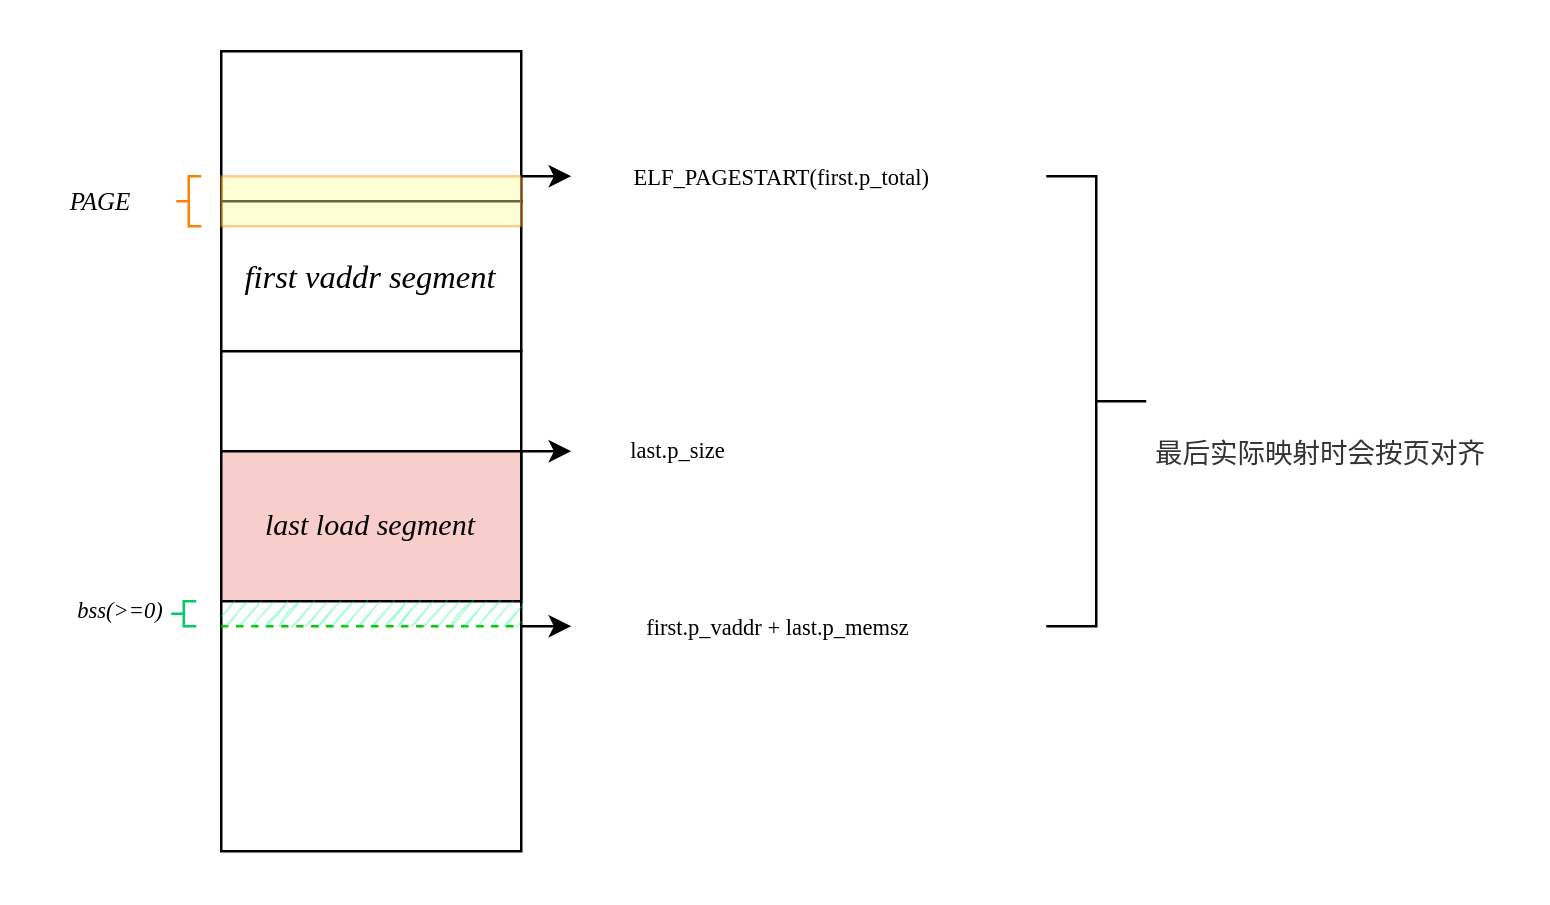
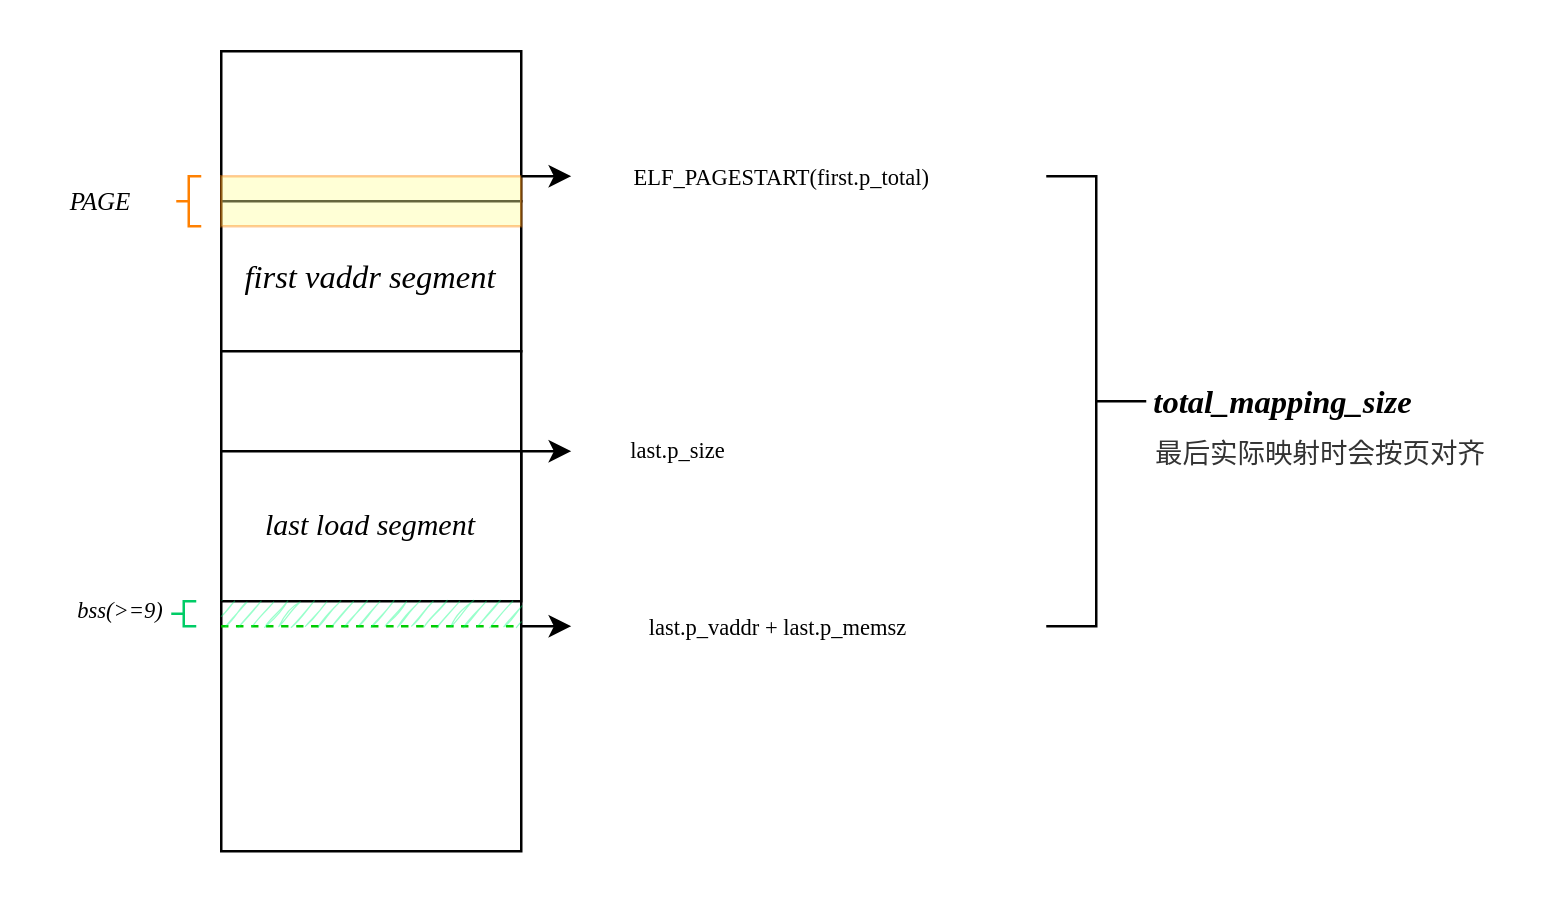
  <mxCell id="0" />
  <mxCell id="1" parent="0" />
  <mxCell id="2" value="" style="rounded=0;whiteSpace=wrap;html=1;" parent="1" vertex="1"><mxGeometry x="88" y="20" width="120" height="60" as="geometry" /></mxCell>
  <mxCell id="3" value="first vaddr segment" style="rounded=0;whiteSpace=wrap;html=1;fontStyle=2;fontFamily=Comic Sans MS;fontSize=13;" parent="1" vertex="1"><mxGeometry x="88" y="80" width="120" height="60" as="geometry" /></mxCell>
  <mxCell id="4" value="" style="rounded=0;whiteSpace=wrap;html=1;" parent="1" vertex="1"><mxGeometry x="88" y="140" width="120" height="200" as="geometry" /></mxCell>
- <mxCell id="5" value="&lt;span style=&quot;font-family: &amp;quot;comic sans ms&amp;quot;; font-size: 12px; font-style: italic;&quot;&gt;last load segment&lt;/span&gt;" style="rounded=0;whiteSpace=wrap;html=1;fontSize=12;fillColor=#f8cecc;" parent="1" vertex="1"><mxGeometry x="88" y="180" width="120" height="60" as="geometry" /></mxCell>
+ <mxCell id="5" value="&lt;span style=&quot;font-family: &amp;quot;comic sans ms&amp;quot;; font-size: 12px; font-style: italic;&quot;&gt;last load segment&lt;/span&gt;" style="rounded=0;whiteSpace=wrap;html=1;fontSize=12;" parent="1" vertex="1"><mxGeometry x="88" y="180" width="120" height="60" as="geometry" /></mxCell>
  <mxCell id="6" value="&lt;font face=&quot;Monaco&quot; style=&quot;font-size: 9px;&quot;&gt;last.p_size&lt;/font&gt;" style="text;html=1;strokeColor=none;fillColor=none;align=center;verticalAlign=middle;whiteSpace=wrap;rounded=0;fontFamily=Comic Sans MS;fontSize=9;" parent="1" vertex="1"><mxGeometry x="225.5" y="170" width="90" height="20" as="geometry" /></mxCell>
  <mxCell id="7" value="" style="endArrow=classic;html=1;fontFamily=Comic Sans MS;fontSize=14;" parent="1" edge="1"><mxGeometry width="50" height="50" relative="1" as="geometry"><mxPoint x="208" y="180" as="sourcePoint" /><mxPoint x="228" y="180" as="targetPoint" /></mxGeometry></mxCell>
- <mxCell id="8" value="&lt;font face=&quot;Monaco&quot; style=&quot;font-size: 9px&quot;&gt;first.p_vaddr + last.p_memsz&lt;/font&gt;" style="text;html=1;strokeColor=none;fillColor=none;align=center;verticalAlign=middle;whiteSpace=wrap;rounded=0;fontFamily=Comic Sans MS;fontSize=14;" parent="1" vertex="1"><mxGeometry x="225.5" y="240" width="170" height="20" as="geometry" /></mxCell>
+ <mxCell id="8" value="&lt;font face=&quot;Monaco&quot; style=&quot;font-size: 9px&quot;&gt;last.p_vaddr + last.p_memsz&lt;/font&gt;" style="text;html=1;strokeColor=none;fillColor=none;align=center;verticalAlign=middle;whiteSpace=wrap;rounded=0;fontFamily=Comic Sans MS;fontSize=14;" parent="1" vertex="1"><mxGeometry x="225.5" y="240" width="170" height="20" as="geometry" /></mxCell>
  <mxCell id="9" value="" style="endArrow=classic;html=1;fontFamily=Comic Sans MS;fontSize=14;" parent="1" edge="1"><mxGeometry width="50" height="50" relative="1" as="geometry"><mxPoint x="208" y="250" as="sourcePoint" /><mxPoint x="228" y="250" as="targetPoint" /></mxGeometry></mxCell>
  <mxCell id="10" value="" style="endArrow=none;html=1;fontFamily=Comic Sans MS;fontSize=14;dashed=1;curved=1;strokeColor=#00CC00;" parent="1" edge="1"><mxGeometry width="50" height="50" relative="1" as="geometry"><mxPoint x="88" y="250" as="sourcePoint" /><mxPoint x="208" y="250" as="targetPoint" /></mxGeometry></mxCell>
  <mxCell id="11" value="" style="strokeWidth=1;html=1;shape=mxgraph.flowchart.annotation_2;align=left;labelPosition=right;pointerEvents=1;fontFamily=Comic Sans MS;fontSize=14;strokeColor=#00CC66;" parent="1" vertex="1"><mxGeometry x="68" y="240" width="10" height="10" as="geometry" /></mxCell>
- <mxCell id="12" value="&lt;font style=&quot;font-size: 9px&quot;&gt;&lt;i&gt;bss(&amp;gt;=0)&lt;/i&gt;&lt;/font&gt;" style="text;html=1;strokeColor=none;fillColor=none;align=center;verticalAlign=middle;whiteSpace=wrap;rounded=0;fontFamily=Comic Sans MS;fontSize=14;" parent="1" vertex="1"><mxGeometry x="28" y="235" width="40" height="15" as="geometry" /></mxCell>
+ <mxCell id="12" value="&lt;font style=&quot;font-size: 9px&quot;&gt;&lt;i&gt;bss(&amp;gt;=9)&lt;/i&gt;&lt;/font&gt;" style="text;html=1;strokeColor=none;fillColor=none;align=center;verticalAlign=middle;whiteSpace=wrap;rounded=0;fontFamily=Comic Sans MS;fontSize=14;" parent="1" vertex="1"><mxGeometry x="28" y="235" width="40" height="15" as="geometry" /></mxCell>
  <mxCell id="13" value="" style="rounded=0;whiteSpace=wrap;html=1;strokeWidth=1;strokeColor=none;opacity=40;glass=0;sketch=1;fillStyle=hachure;shadow=0;fillColor=#00FF80;" parent="1" vertex="1"><mxGeometry x="88" y="240" width="120" height="10" as="geometry" /></mxCell>
  <mxCell id="14" value="" style="rounded=0;whiteSpace=wrap;html=1;strokeWidth=1;opacity=40;fillColor=#FFFF99;strokeColor=#FF8000;" parent="1" vertex="1"><mxGeometry x="88" y="70" width="120" height="20" as="geometry" /></mxCell>
  <mxCell id="15" value="&lt;font face=&quot;Monaco&quot; style=&quot;font-size: 9px&quot;&gt;ELF_PAGESTART(first.p_total)&lt;/font&gt;" style="text;html=1;strokeColor=none;fillColor=none;align=center;verticalAlign=middle;whiteSpace=wrap;rounded=0;fontFamily=Comic Sans MS;fontSize=14;" parent="1" vertex="1"><mxGeometry x="225.5" y="60" width="172.5" height="20" as="geometry" /></mxCell>
  <mxCell id="16" value="" style="endArrow=classic;html=1;fontFamily=Comic Sans MS;fontSize=14;" parent="1" edge="1"><mxGeometry width="50" height="50" relative="1" as="geometry"><mxPoint x="208" y="70" as="sourcePoint" /><mxPoint x="228" y="70" as="targetPoint" /></mxGeometry></mxCell>
  <mxCell id="17" value="" style="strokeWidth=1;html=1;shape=mxgraph.flowchart.annotation_2;align=left;labelPosition=right;pointerEvents=1;fontFamily=Comic Sans MS;fontSize=14;strokeColor=#FF8000;" parent="1" vertex="1"><mxGeometry x="70" y="70" width="10" height="20" as="geometry" /></mxCell>
  <mxCell id="18" value="&lt;font size=&quot;1&quot; face=&quot;Georgia&quot;&gt;&lt;i&gt;PAGE&lt;/i&gt;&lt;/font&gt;" style="text;html=1;strokeColor=none;fillColor=none;align=center;verticalAlign=middle;whiteSpace=wrap;rounded=0;fontFamily=Comic Sans MS;fontSize=14;" parent="1" vertex="1"><mxGeometry x="20" y="72.5" width="40" height="15" as="geometry" /></mxCell>
  <mxCell id="19" value="" style="strokeWidth=1;html=1;shape=mxgraph.flowchart.annotation_2;align=left;labelPosition=right;pointerEvents=1;fillColor=#FFFF99;fontFamily=Comic Sans MS;fontSize=9;rotation=-180;" parent="1" vertex="1"><mxGeometry x="418" y="70" width="40" height="180" as="geometry" /></mxCell>
+ <mxCell id="20" value="total_mapping_size" style="text;html=1;strokeColor=none;fillColor=none;align=center;verticalAlign=middle;whiteSpace=wrap;rounded=0;fontFamily=Comic Sans MS;fontSize=13;fontStyle=3" parent="1" vertex="1"><mxGeometry x="458" y="150" width="110" height="20" as="geometry" /></mxCell>
  <mxCell id="21" value="&lt;font style=&quot;font-size: 11px&quot;&gt;最后实际映射时会按页对齐&lt;/font&gt;" style="text;html=1;strokeColor=none;fillColor=none;align=center;verticalAlign=middle;whiteSpace=wrap;rounded=0;shadow=0;glass=0;sketch=1;fontFamily=Comic Sans MS;fontSize=13;fontColor=#333333;" parent="1" vertex="1"><mxGeometry x="458" y="170" width="140" height="20" as="geometry" /></mxCell>
